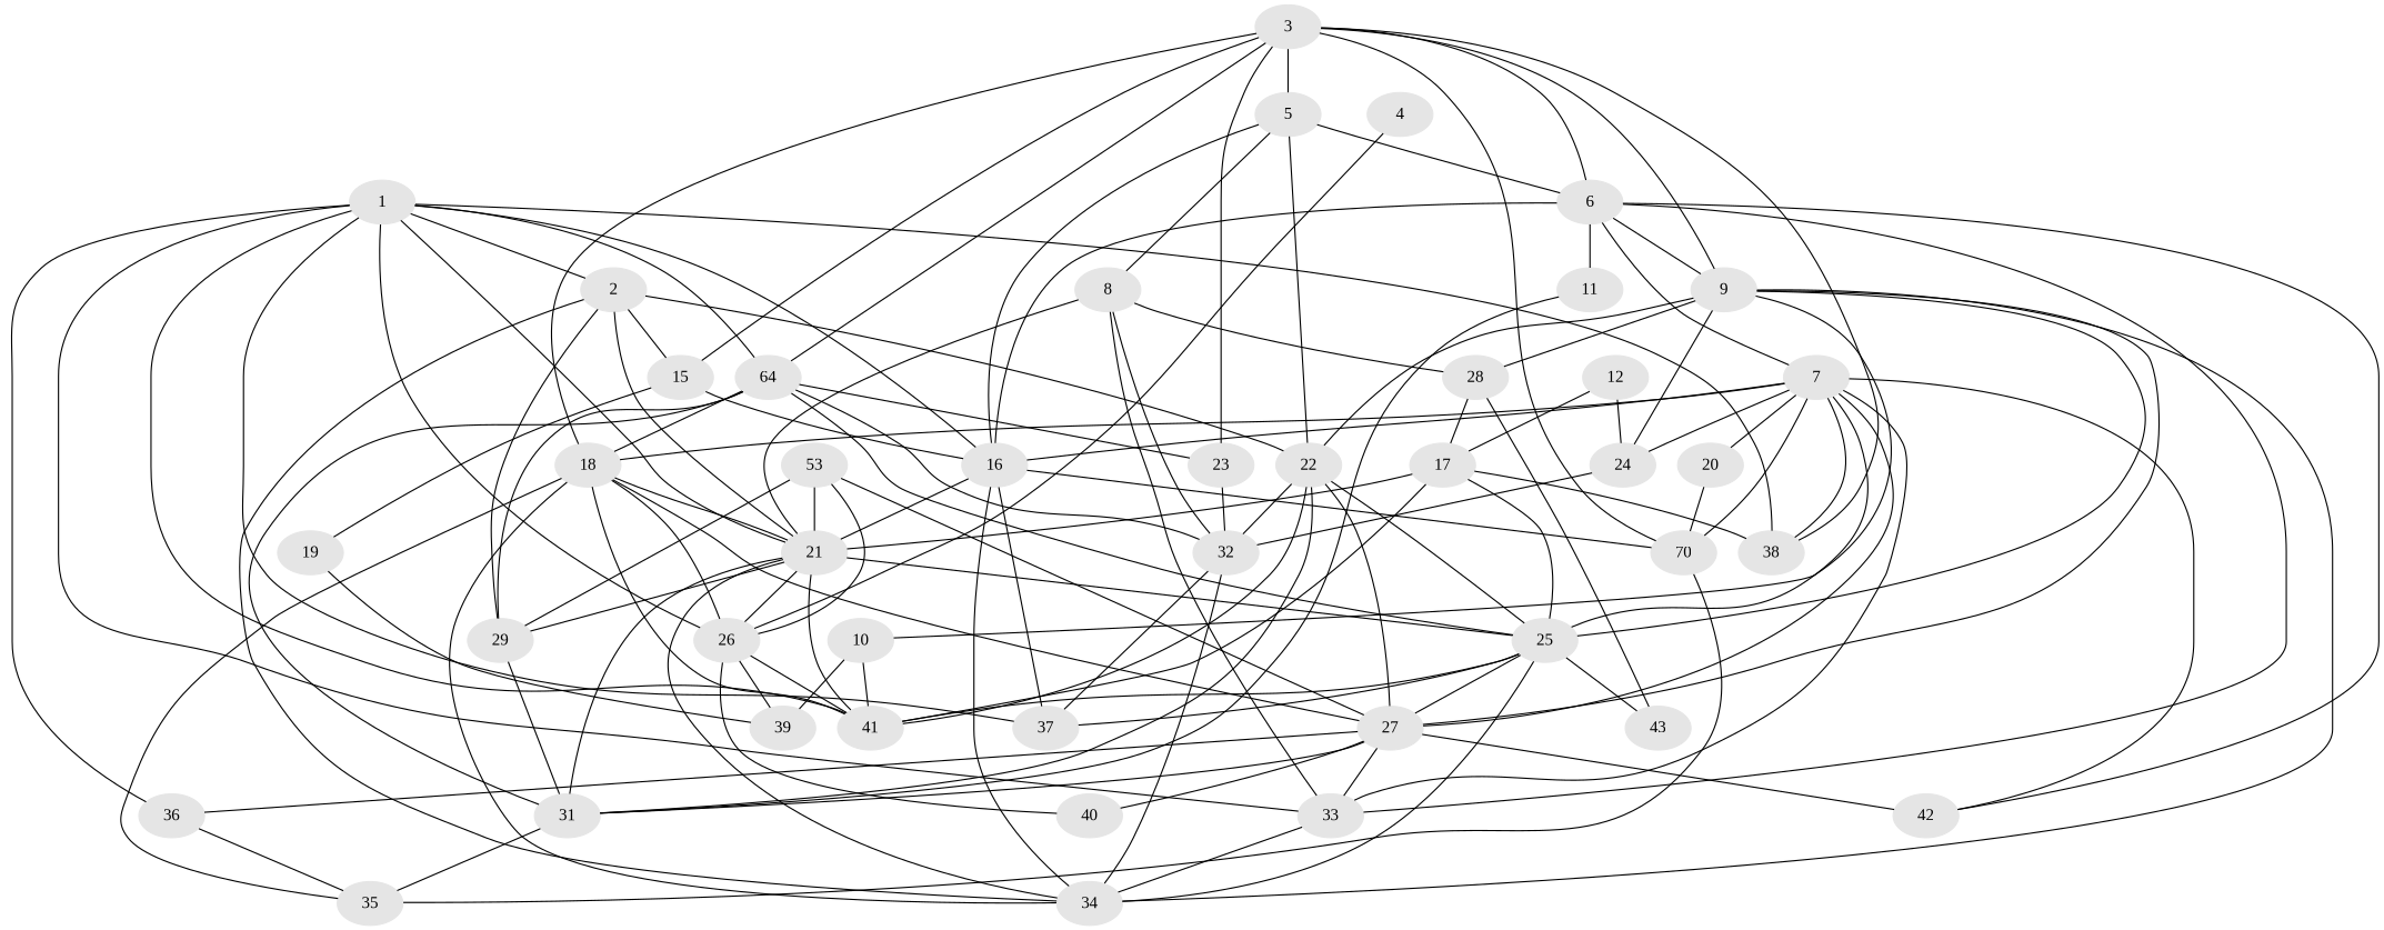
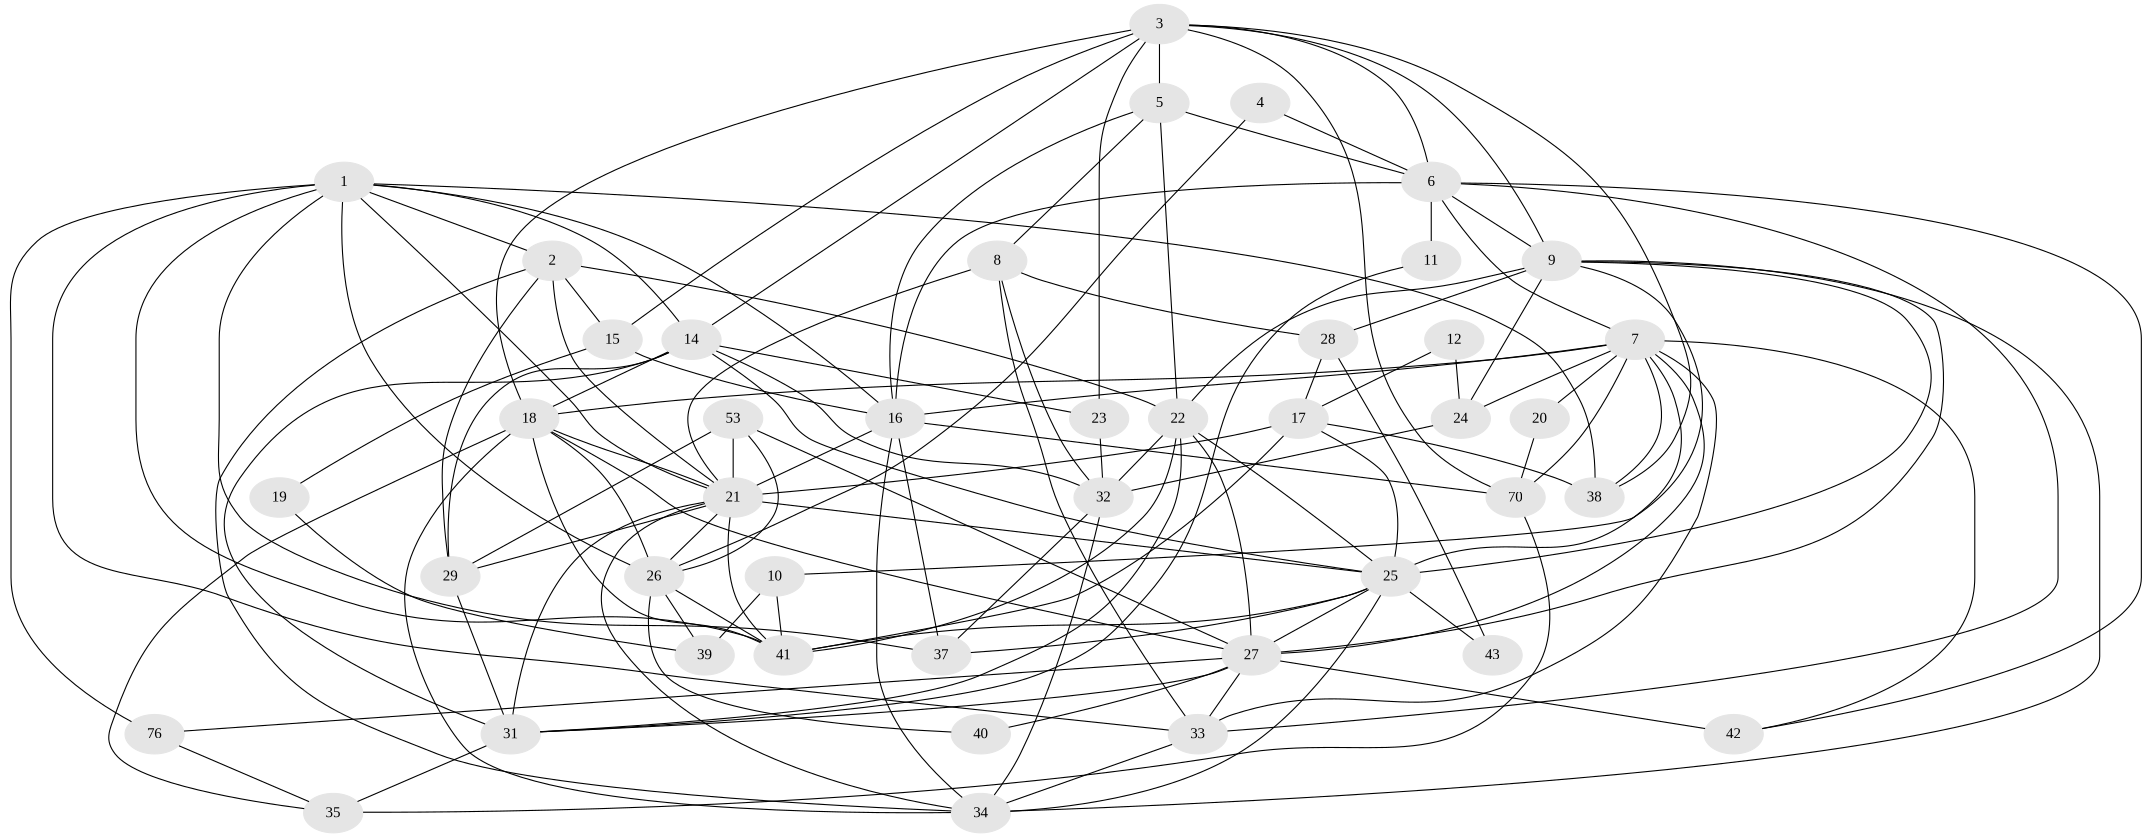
  graph {
    fontname="Liberation Serif"
    node [color=gray90 fontname="Liberation Serif" style=filled]
    edge [fontname="Liberation Serif" weight=1.0]
    1
    2
-   14 [label=64]
+   14
    16
    21
    26
    33
-   36
+   36 [label=76]
    37
    38
    41
    15
    22
    29
    34
    18
    23
    25
    32
    31
    n21 [label=70]
    39
    40
    35
    19
    27
    3
    5
    6
    9
    8
    7
    11
    42
    24
    28
    10
    4
    20
    43
    17
    12
    n43 [label=53]
    1 -- 2
    1 -- 14
    1 -- 16
    1 -- 21
    1 -- 26 [weight=3.0]
    1 -- 33
    1 -- 36
    1 -- 37
    1 -- 38
    1 -- 41
    2 -- 21
    2 -- 15
    2 -- 22 [weight=2.0]
    2 -- 29
    2 -- 34
    14 -- 29 [weight=2.0]
    14 -- 18
    14 -- 23
    14 -- 25
    14 -- 32
    14 -- 31
    16 -- 21
    16 -- 37
    16 -- 34
    16 -- n21 [weight=2.0]
    21 -- 26
    21 -- 41
    21 -- 29
    21 -- 34
    21 -- 25
    21 -- 31
    26 -- 41
    26 -- 39
    26 -- 40
    33 -- 34
    36 -- 35
    15 -- 16
    15 -- 19
    22 -- 41
    22 -- 25
    22 -- 32
    22 -- 31
    22 -- 27 [weight=2.0]
    29 -- 31
    18 -- 21
    18 -- 26
    18 -- 41
    18 -- 34
    18 -- 35
    18 -- 27 [weight=2.0]
    23 -- 32
    25 -- 37
    25 -- 41 [weight=2.0]
    25 -- 34
    25 -- 27
    25 -- 43
    32 -- 37
    32 -- 34
    31 -- 35
    n21 -- 35
    19 -- 39
    27 -- 33
    27 -- 36
    27 -- 31
    27 -- 40
    27 -- 42 [weight=2.0]
    3 -- 14
    3 -- 38
    3 -- 15
    3 -- 18
    3 -- 23
    3 -- n21
    3 -- 5
    3 -- 6
    3 -- 9
    5 -- 16
    5 -- 22
    5 -- 6 [weight=2.0]
    5 -- 8
    6 -- 16
    6 -- 33
    6 -- 9
    6 -- 7 [weight=2.0]
    6 -- 11 [weight=2.0]
    6 -- 42
    9 -- 22 [weight=2.0]
    9 -- 34
    9 -- 25 [weight=2.0]
    9 -- 27
    9 -- 24 [weight=2.0]
    9 -- 28
    9 -- 10
    8 -- 21
    8 -- 33
    8 -- 32
    8 -- 28
    7 -- 16
    7 -- 33
    7 -- 38
    7 -- 18
    7 -- 25
    7 -- n21
    7 -- 27
    7 -- 42
    7 -- 24
    7 -- 20
    11 -- 31
    24 -- 32
    28 -- 43
    28 -- 17
    10 -- 41
    10 -- 39
    4 -- 26
+   4 -- 6
    20 -- n21
    17 -- 21
    17 -- 38
    17 -- 41
    17 -- 25
    12 -- 24
    12 -- 17
    n43 -- 21
    n43 -- 26
    n43 -- 29 [weight=2.0]
    n43 -- 27
  }
